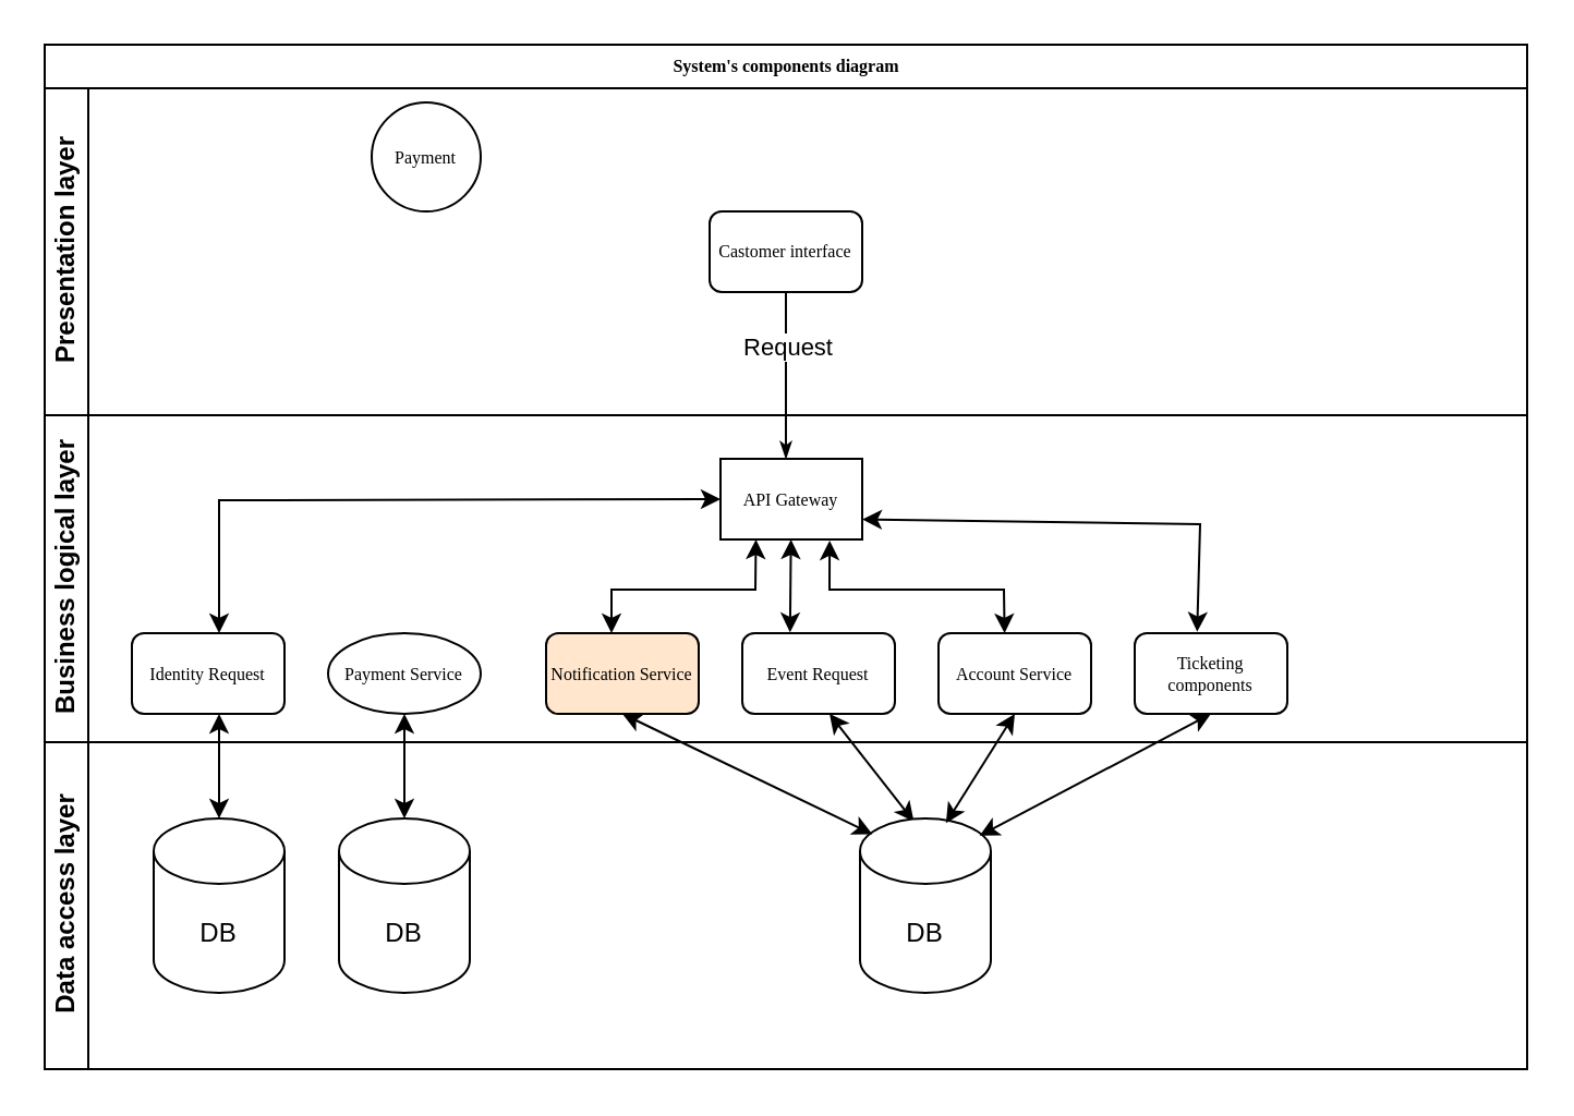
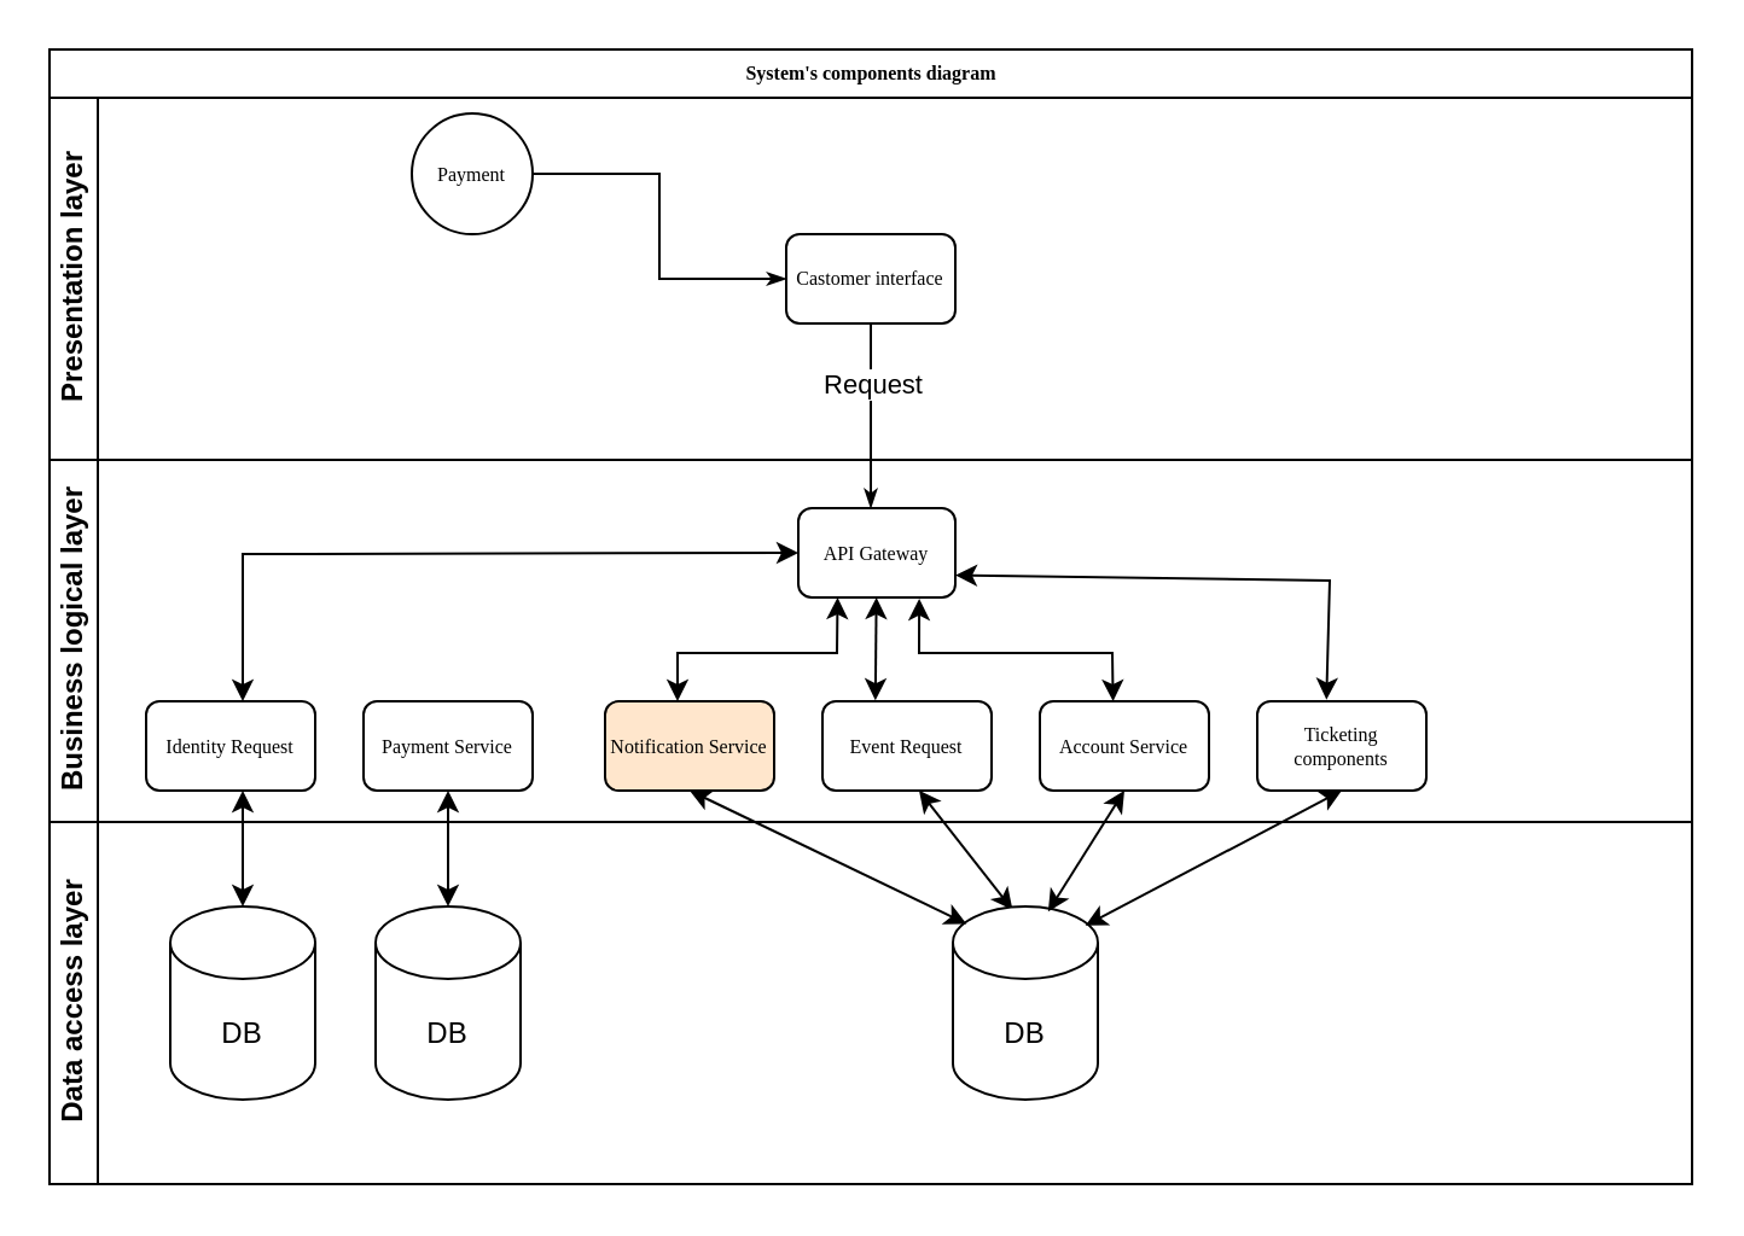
  <mxCell id="0" />
  <mxCell id="1" parent="0" />
  <mxCell id="2" value="&lt;span style=&quot;white-space-collapse: preserve;&quot; data-slate-fragment=&quot;JTVCJTdCJTIyZGF0YSUyMiUzQSU3QiU3RCUyQyUyMnR5cGUlMjIlM0ElMjJwYXJhZ3JhcGglMjIlMkMlMjJjaGlsZHJlbiUyMiUzQSU1QiU3QiUyMnRleHQlMjIlM0ElMjJzeXN0ZW0ncyUyMGNvbXBvbmVudHMlMjBkaWFncmFtJTIyJTJDJTIydXVpLXJpY2hUZXh0RWRpdG9yLXNwYW4tbWFyayUyMiUzQXRydWUlN0QlNUQlN0QlNUQ=&quot;&gt;System's components diagram&lt;/span&gt;" style="swimlane;html=1;childLayout=stackLayout;horizontal=1;startSize=20;horizontalStack=0;rounded=0;shadow=0;labelBackgroundColor=none;strokeWidth=1;fontFamily=Verdana;fontSize=8;align=center;" vertex="1" parent="1"><mxGeometry x="20" y="20" width="680" height="470" as="geometry" /></mxCell>
  <mxCell id="3" value="&lt;div&gt;Presentation layer&lt;/div&gt;" style="swimlane;html=1;startSize=20;horizontal=0;" vertex="1" parent="2"><mxGeometry y="20" width="680" height="150" as="geometry" /></mxCell>
+ <mxCell id="4" style="edgeStyle=orthogonalEdgeStyle;rounded=0;html=1;labelBackgroundColor=none;startArrow=none;startFill=0;startSize=5;endArrow=classicThin;endFill=1;endSize=5;jettySize=auto;orthogonalLoop=1;strokeWidth=1;fontFamily=Verdana;fontSize=8" edge="1" parent="3" source="5" target="6"><mxGeometry relative="1" as="geometry" /></mxCell>
  <mxCell id="5" value="Payment" style="ellipse;whiteSpace=wrap;html=1;rounded=0;shadow=0;labelBackgroundColor=none;strokeWidth=1;fontFamily=Verdana;fontSize=8;align=center;" vertex="1" parent="3"><mxGeometry x="150" y="6.5" width="50" height="50" as="geometry" /></mxCell>
  <mxCell id="6" value="Castomer interface" style="rounded=1;whiteSpace=wrap;html=1;shadow=0;labelBackgroundColor=none;strokeWidth=1;fontFamily=Verdana;fontSize=8;align=center;" vertex="1" parent="3"><mxGeometry x="305" y="56.5" width="70" height="37" as="geometry" /></mxCell>
  <mxCell id="7" style="edgeStyle=orthogonalEdgeStyle;rounded=0;html=1;labelBackgroundColor=none;startArrow=none;startFill=0;startSize=5;endArrow=classicThin;endFill=1;endSize=5;jettySize=auto;orthogonalLoop=1;strokeWidth=1;fontFamily=Verdana;fontSize=8" edge="1" parent="2" source="6" target="10"><mxGeometry relative="1" as="geometry"><Array as="points"><mxPoint x="340" y="150" /><mxPoint x="340" y="150" /></Array></mxGeometry></mxCell>
  <mxCell id="8" value="Request" style="edgeLabel;html=1;align=center;verticalAlign=middle;resizable=0;points=[];" vertex="1" connectable="0" parent="7"><mxGeometry x="-0.827" y="1" relative="1" as="geometry"><mxPoint x="-1" y="18" as="offset" /></mxGeometry></mxCell>
  <mxCell id="9" value="Business logical layer" style="swimlane;html=1;startSize=20;horizontal=0;" vertex="1" parent="2"><mxGeometry y="170" width="680" height="150" as="geometry" /></mxCell>
- <mxCell id="10" value="API Gateway" style="whiteSpace=wrap;html=1;shadow=0;labelBackgroundColor=none;strokeWidth=1;fontFamily=Verdana;fontSize=8;align=center;rounded=0;" vertex="1" parent="9"><mxGeometry x="310" y="20" width="65" height="37" as="geometry" /></mxCell>
+ <mxCell id="10" value="API Gateway" style="rounded=1;whiteSpace=wrap;html=1;shadow=0;labelBackgroundColor=none;strokeWidth=1;fontFamily=Verdana;fontSize=8;align=center;" vertex="1" parent="9"><mxGeometry x="310" y="20" width="65" height="37" as="geometry" /></mxCell>
  <mxCell id="11" value="Identity Request" style="rounded=1;whiteSpace=wrap;html=1;shadow=0;labelBackgroundColor=none;strokeWidth=1;fontFamily=Verdana;fontSize=8;align=center;" vertex="1" parent="9"><mxGeometry x="40" y="100.0" width="70" height="37" as="geometry" /></mxCell>
  <mxCell id="12" value="Account Service" style="rounded=1;whiteSpace=wrap;html=1;shadow=0;labelBackgroundColor=none;strokeWidth=1;fontFamily=Verdana;fontSize=8;align=center;" vertex="1" parent="9"><mxGeometry x="410" y="100" width="70" height="37" as="geometry" /></mxCell>
  <mxCell id="13" value="Event Request" style="rounded=1;whiteSpace=wrap;html=1;shadow=0;labelBackgroundColor=none;strokeWidth=1;fontFamily=Verdana;fontSize=8;align=center;" vertex="1" parent="9"><mxGeometry x="320" y="100" width="70" height="37" as="geometry" /></mxCell>
- <mxCell id="14" value="Payment Service" style="ellipse;whiteSpace=wrap;html=1;shadow=0;labelBackgroundColor=none;strokeWidth=1;fontFamily=Verdana;fontSize=8;align=center;" vertex="1" parent="9"><mxGeometry x="130" y="100.0" width="70" height="37" as="geometry" /></mxCell>
+ <mxCell id="14" value="Payment Service" style="rounded=1;whiteSpace=wrap;html=1;shadow=0;labelBackgroundColor=none;strokeWidth=1;fontFamily=Verdana;fontSize=8;align=center;" vertex="1" parent="9"><mxGeometry x="130" y="100.0" width="70" height="37" as="geometry" /></mxCell>
  <mxCell id="15" value="Notification Service" style="rounded=1;whiteSpace=wrap;html=1;shadow=0;labelBackgroundColor=none;strokeWidth=1;fontFamily=Verdana;fontSize=8;align=center;fillColor=#ffe6cc;" vertex="1" parent="9"><mxGeometry x="230" y="100" width="70" height="37" as="geometry" /></mxCell>
  <mxCell id="16" value="Ticketing components" style="rounded=1;whiteSpace=wrap;html=1;shadow=0;labelBackgroundColor=none;strokeWidth=1;fontFamily=Verdana;fontSize=8;align=center;" vertex="1" parent="9"><mxGeometry x="500" y="100" width="70" height="37" as="geometry" /></mxCell>
  <mxCell id="17" value="" style="endArrow=classic;startArrow=classic;html=1;rounded=0;entryX=0;entryY=0.5;entryDx=0;entryDy=0;" edge="1" parent="9" target="10"><mxGeometry width="50" height="50" relative="1" as="geometry"><mxPoint x="80" y="100" as="sourcePoint" /><mxPoint x="200" y="60" as="targetPoint" /><Array as="points"><mxPoint x="80" y="39" /></Array></mxGeometry></mxCell>
  <mxCell id="18" value="" style="endArrow=classic;startArrow=classic;html=1;rounded=0;entryX=0.5;entryY=1;entryDx=0;entryDy=0;" edge="1" parent="9"><mxGeometry width="50" height="50" relative="1" as="geometry"><mxPoint x="80" y="185" as="sourcePoint" /><mxPoint x="80" y="137" as="targetPoint" /></mxGeometry></mxCell>
  <mxCell id="19" value="" style="endArrow=classic;startArrow=classic;html=1;rounded=0;entryX=0.25;entryY=1;entryDx=0;entryDy=0;" edge="1" parent="9" target="10"><mxGeometry width="50" height="50" relative="1" as="geometry"><mxPoint x="260" y="100" as="sourcePoint" /><mxPoint x="180" y="110" as="targetPoint" /><Array as="points"><mxPoint x="260" y="80" /><mxPoint x="326" y="80" /></Array></mxGeometry></mxCell>
  <mxCell id="20" value="" style="endArrow=classic;startArrow=classic;html=1;rounded=0;exitX=0.313;exitY=-0.011;exitDx=0;exitDy=0;exitPerimeter=0;" edge="1" parent="9" source="13" target="10"><mxGeometry width="50" height="50" relative="1" as="geometry"><mxPoint x="130" y="160" as="sourcePoint" /><mxPoint x="350" y="60" as="targetPoint" /></mxGeometry></mxCell>
  <mxCell id="21" value="" style="endArrow=classic;startArrow=classic;html=1;rounded=0;entryX=0.77;entryY=1.013;entryDx=0;entryDy=0;entryPerimeter=0;" edge="1" parent="9" target="10"><mxGeometry width="50" height="50" relative="1" as="geometry"><mxPoint x="440.305" y="100" as="sourcePoint" /><mxPoint x="380" y="57" as="targetPoint" /><Array as="points"><mxPoint x="440" y="80" /><mxPoint x="360" y="80" /></Array></mxGeometry></mxCell>
  <mxCell id="22" value="" style="endArrow=classic;startArrow=classic;html=1;rounded=0;exitX=1;exitY=0.75;exitDx=0;exitDy=0;entryX=0.409;entryY=-0.018;entryDx=0;entryDy=0;entryPerimeter=0;" edge="1" parent="9" source="10" target="16"><mxGeometry width="50" height="50" relative="1" as="geometry"><mxPoint x="410" y="120" as="sourcePoint" /><mxPoint x="460" y="70" as="targetPoint" /><Array as="points"><mxPoint x="530" y="50" /></Array></mxGeometry></mxCell>
  <mxCell id="23" value="" style="endArrow=classic;startArrow=classic;html=1;rounded=0;exitX=0.412;exitY=0.018;exitDx=0;exitDy=0;exitPerimeter=0;" edge="1" parent="9" source="27"><mxGeometry width="50" height="50" relative="1" as="geometry"><mxPoint x="310" y="187" as="sourcePoint" /><mxPoint x="360" y="137" as="targetPoint" /></mxGeometry></mxCell>
  <mxCell id="24" value="Data access layer" style="swimlane;html=1;startSize=20;horizontal=0;" vertex="1" parent="2"><mxGeometry y="320" width="680" height="150" as="geometry" /></mxCell>
  <mxCell id="25" value="DB" style="shape=cylinder3;whiteSpace=wrap;html=1;boundedLbl=1;backgroundOutline=1;size=15;" vertex="1" parent="24"><mxGeometry x="135" y="35" width="60" height="80" as="geometry" /></mxCell>
  <mxCell id="26" value="DB" style="shape=cylinder3;whiteSpace=wrap;html=1;boundedLbl=1;backgroundOutline=1;size=15;" vertex="1" parent="24"><mxGeometry x="50" y="35" width="60" height="80" as="geometry" /></mxCell>
  <mxCell id="27" value="DB" style="shape=cylinder3;whiteSpace=wrap;html=1;boundedLbl=1;backgroundOutline=1;size=15;" vertex="1" parent="24"><mxGeometry x="374" y="35" width="60" height="80" as="geometry" /></mxCell>
  <mxCell id="28" value="" style="endArrow=classic;startArrow=classic;html=1;rounded=0;entryX=0.5;entryY=1;entryDx=0;entryDy=0;" edge="1" parent="2" source="25" target="14"><mxGeometry width="50" height="50" relative="1" as="geometry"><mxPoint x="130" y="380" as="sourcePoint" /><mxPoint x="180" y="330" as="targetPoint" /></mxGeometry></mxCell>
  <mxCell id="29" value="" style="endArrow=classic;startArrow=classic;html=1;rounded=0;entryX=0.5;entryY=1;entryDx=0;entryDy=0;exitX=0.914;exitY=0.099;exitDx=0;exitDy=0;exitPerimeter=0;" edge="1" parent="2" source="27" target="16"><mxGeometry width="50" height="50" relative="1" as="geometry"><mxPoint x="410" y="373" as="sourcePoint" /><mxPoint x="535" y="300" as="targetPoint" /></mxGeometry></mxCell>
  <mxCell id="30" value="" style="endArrow=classic;startArrow=classic;html=1;rounded=0;entryX=0.5;entryY=1;entryDx=0;entryDy=0;exitX=0.657;exitY=0.027;exitDx=0;exitDy=0;exitPerimeter=0;" edge="1" parent="2" source="27" target="12"><mxGeometry width="50" height="50" relative="1" as="geometry"><mxPoint x="402.71" y="355" as="sourcePoint" /><mxPoint x="434.0" y="280.409" as="targetPoint" /></mxGeometry></mxCell>
  <mxCell id="31" value="" style="endArrow=classic;startArrow=classic;html=1;rounded=0;entryX=0.5;entryY=1;entryDx=0;entryDy=0;exitX=0.094;exitY=0.09;exitDx=0;exitDy=0;exitPerimeter=0;" edge="1" parent="2" source="27" target="15"><mxGeometry width="50" height="50" relative="1" as="geometry"><mxPoint x="382.27" y="363.44" as="sourcePoint" /><mxPoint x="240.0" y="289.996" as="targetPoint" /></mxGeometry></mxCell>
